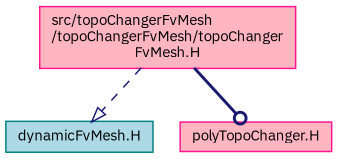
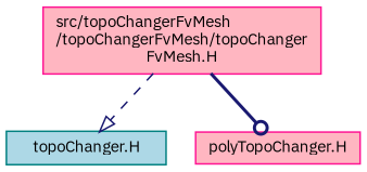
  digraph {
    fontname="IBM Plex Sans"
    node [color=deeppink fillcolor=lightpink fontname="IBM Plex Sans" fontsize=10 shape=record style=filled]
    edge [color=midnightblue fontname="IBM Plex Sans" fontsize=10 labelfontname=Helvetica labelfontsize=10]
    n1 [fontcolor=black height=0.2 label="src/topoChangerFvMesh\l/topoChangerFvMesh/topoChanger\lFvMesh.H" width=0.4]
-   n2 [color=teal height=0.2 label="dynamicFvMesh.H" width=0.4 fillcolor=lightblue]
+   n2 [color=teal height=0.2 label="topoChanger.H" width=0.4 fillcolor=lightblue]
    n3 [height=0.2 label="polyTopoChanger.H" width=0.4]
    n1 -> n2 [style=dashed arrowhead=onormal]
    n1 -> n3 [style=bold arrowhead=odot]
  }
